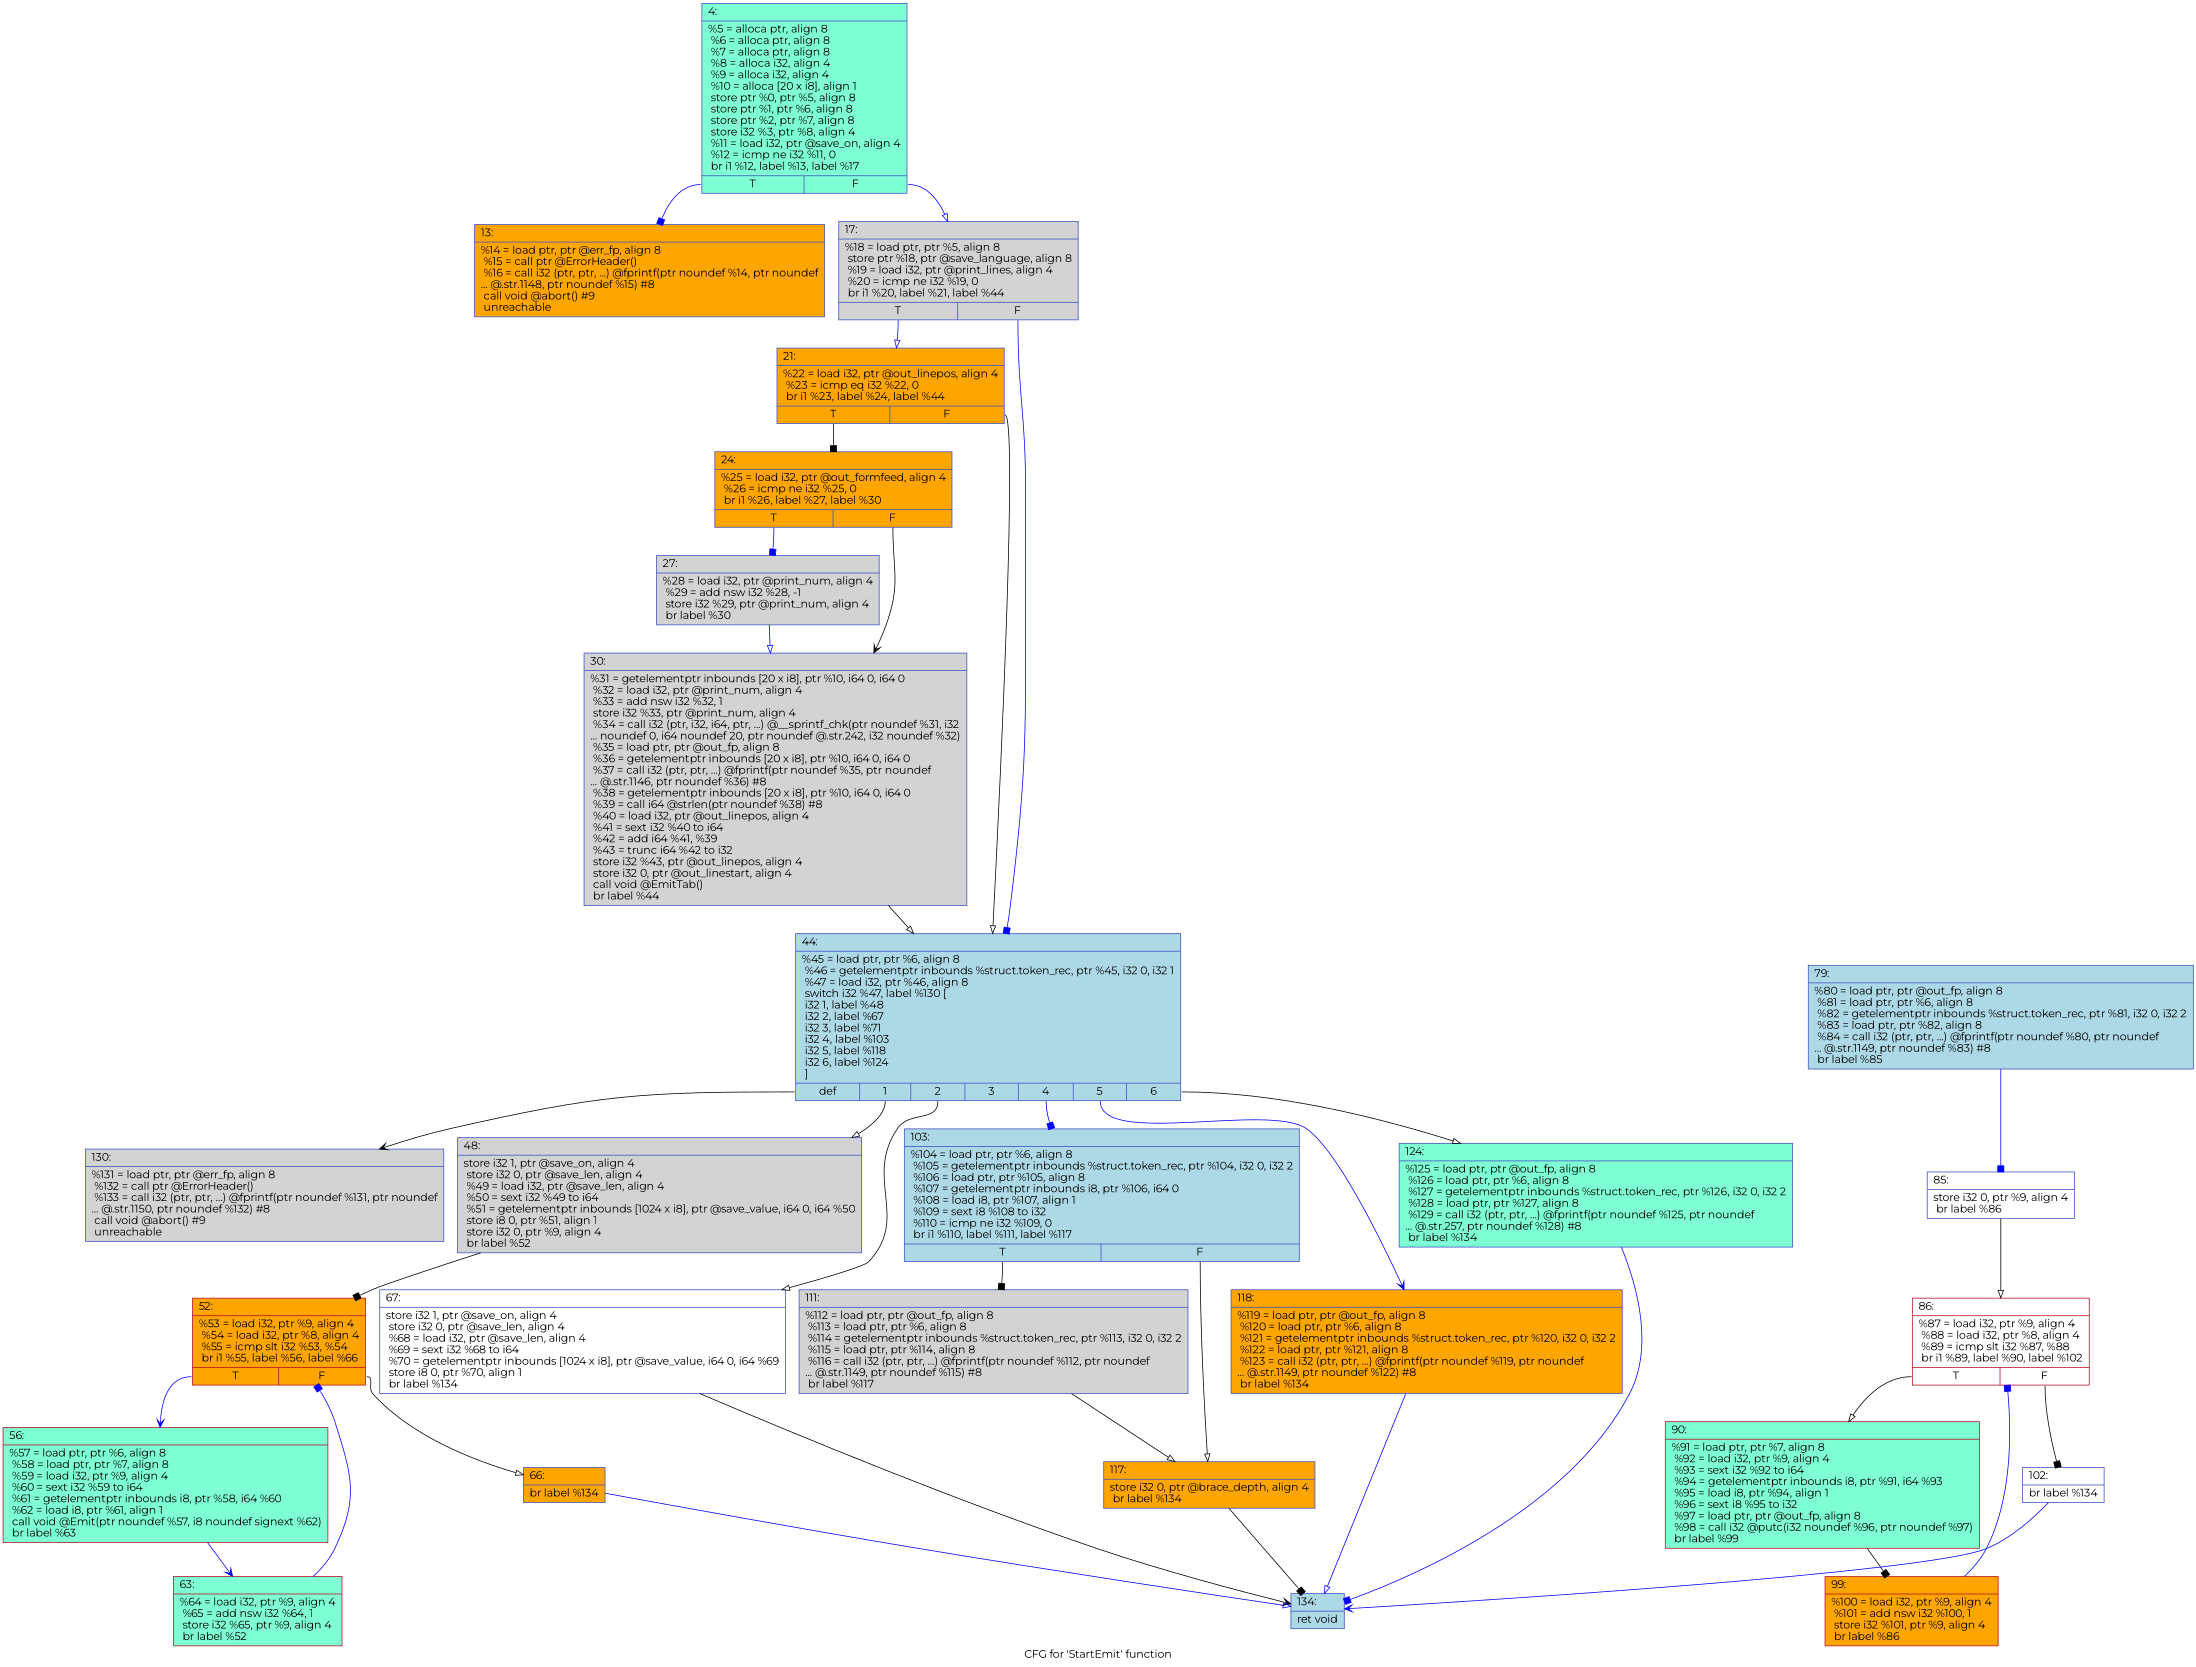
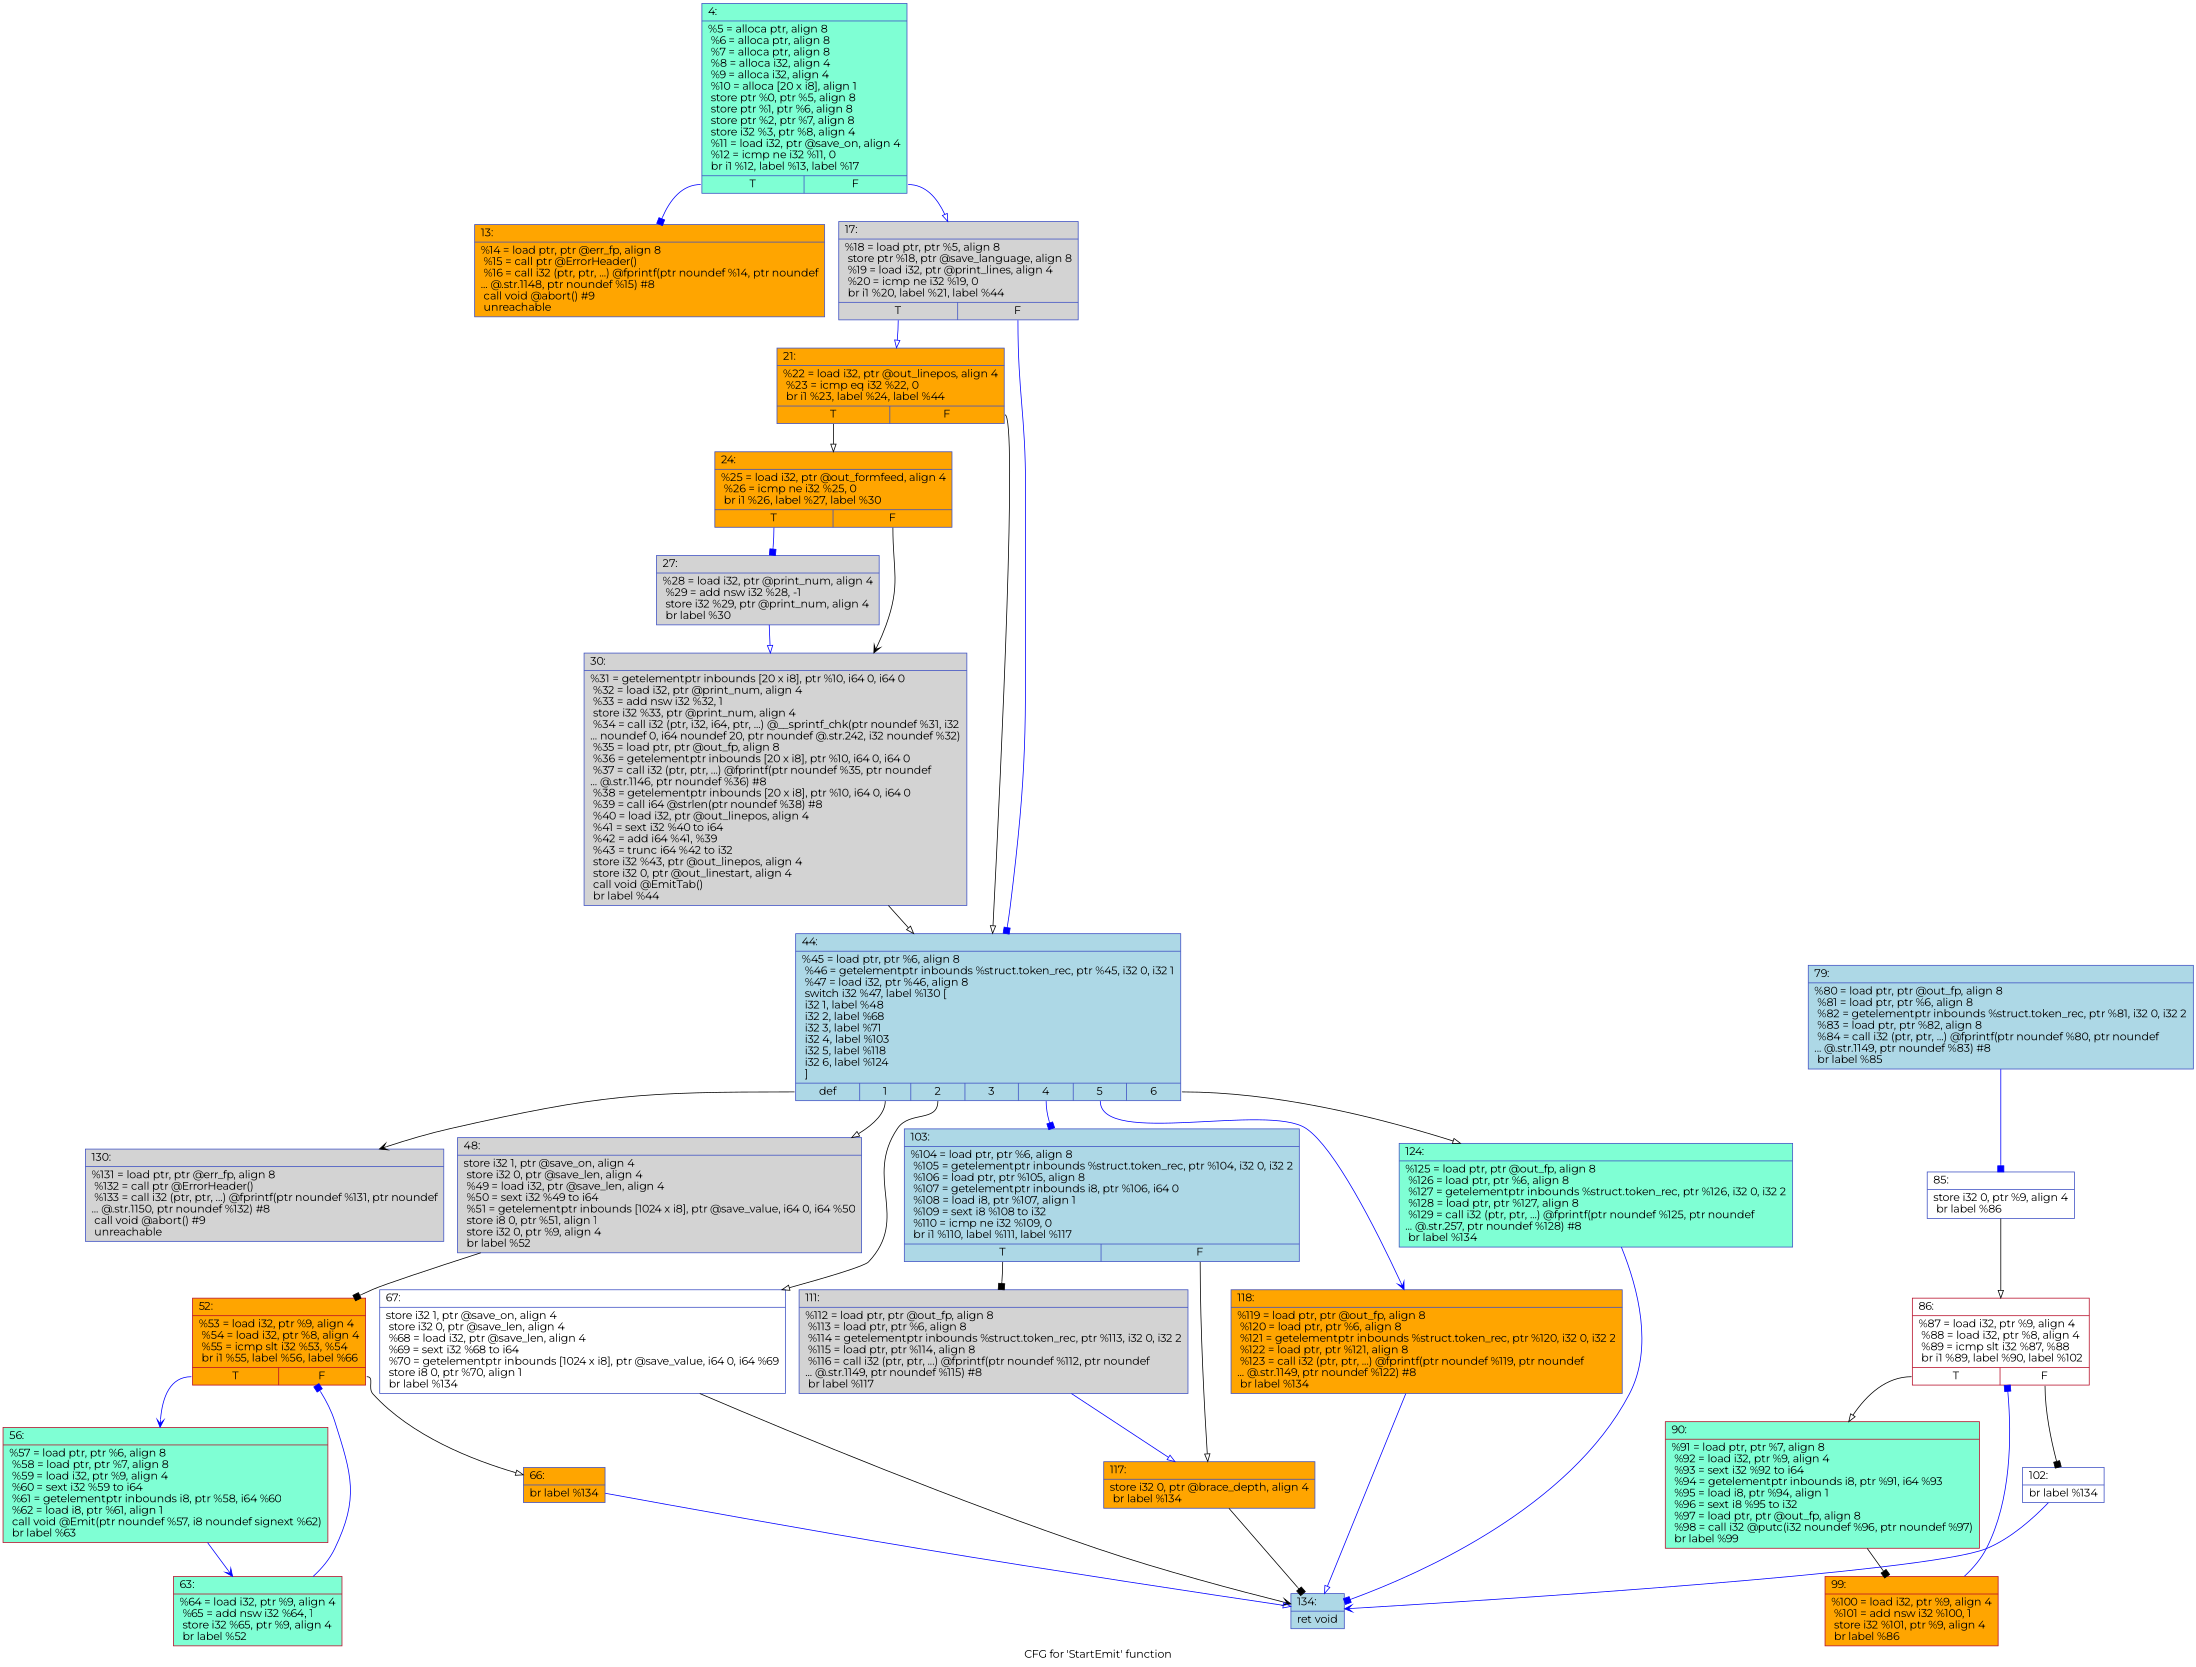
  digraph {
    fontname=Montserrat
    label="CFG for 'StartEmit' function"
    node [color="#3d50c3ff" fillcolor=orange fontname=Montserrat shape=record style=filled]
    edge [arrowhead=onormal color=blue fontname=Montserrat]
    n1 [fillcolor=aquamarine label="{4:\l|  %5 = alloca ptr, align 8\l  %6 = alloca ptr, align 8\l  %7 = alloca ptr, align 8\l  %8 = alloca i32, align 4\l  %9 = alloca i32, align 4\l  %10 = alloca [20 x i8], align 1\l  store ptr %0, ptr %5, align 8\l  store ptr %1, ptr %6, align 8\l  store ptr %2, ptr %7, align 8\l  store i32 %3, ptr %8, align 4\l  %11 = load i32, ptr @save_on, align 4\l  %12 = icmp ne i32 %11, 0\l  br i1 %12, label %13, label %17\l|{<s0>T|<s1>F}}"]
    n2 [label="{13:\l|  %14 = load ptr, ptr @err_fp, align 8\l  %15 = call ptr @ErrorHeader()\l  %16 = call i32 (ptr, ptr, ...) @fprintf(ptr noundef %14, ptr noundef\l... @.str.1148, ptr noundef %15) #8\l  call void @abort() #9\l  unreachable\l}"]
    n3 [fillcolor=lightgrey label="{17:\l|  %18 = load ptr, ptr %5, align 8\l  store ptr %18, ptr @save_language, align 8\l  %19 = load i32, ptr @print_lines, align 4\l  %20 = icmp ne i32 %19, 0\l  br i1 %20, label %21, label %44\l|{<s0>T|<s1>F}}"]
    n4 [label="{21:\l|  %22 = load i32, ptr @out_linepos, align 4\l  %23 = icmp eq i32 %22, 0\l  br i1 %23, label %24, label %44\l|{<s0>T|<s1>F}}"]
-   n5 [fillcolor=lightblue label="{44:\l|  %45 = load ptr, ptr %6, align 8\l  %46 = getelementptr inbounds %struct.token_rec, ptr %45, i32 0, i32 1\l  %47 = load i32, ptr %46, align 8\l  switch i32 %47, label %130 [\l    i32 1, label %48\l    i32 2, label %67\l    i32 3, label %71\l    i32 4, label %103\l    i32 5, label %118\l    i32 6, label %124\l  ]\l|{<s0>def|<s1>1|<s2>2|<s3>3|<s4>4|<s5>5|<s6>6}}"]
+   n5 [fillcolor=lightblue label="{44:\l|  %45 = load ptr, ptr %6, align 8\l  %46 = getelementptr inbounds %struct.token_rec, ptr %45, i32 0, i32 1\l  %47 = load i32, ptr %46, align 8\l  switch i32 %47, label %130 [\l    i32 1, label %48\l    i32 2, label %68\l    i32 3, label %71\l    i32 4, label %103\l    i32 5, label %118\l    i32 6, label %124\l  ]\l|{<s0>def|<s1>1|<s2>2|<s3>3|<s4>4|<s5>5|<s6>6}}"]
    n6 [label="{24:\l|  %25 = load i32, ptr @out_formfeed, align 4\l  %26 = icmp ne i32 %25, 0\l  br i1 %26, label %27, label %30\l|{<s0>T|<s1>F}}"]
    n7 [fillcolor=lightgrey label="{130:\l|  %131 = load ptr, ptr @err_fp, align 8\l  %132 = call ptr @ErrorHeader()\l  %133 = call i32 (ptr, ptr, ...) @fprintf(ptr noundef %131, ptr noundef\l... @.str.1150, ptr noundef %132) #8\l  call void @abort() #9\l  unreachable\l}"]
    n8 [fillcolor=lightgrey label="{48:\l|  store i32 1, ptr @save_on, align 4\l  store i32 0, ptr @save_len, align 4\l  %49 = load i32, ptr @save_len, align 4\l  %50 = sext i32 %49 to i64\l  %51 = getelementptr inbounds [1024 x i8], ptr @save_value, i64 0, i64 %50\l  store i8 0, ptr %51, align 1\l  store i32 0, ptr %9, align 4\l  br label %52\l}"]
    n9 [fillcolor=white label="{67:\l|  store i32 1, ptr @save_on, align 4\l  store i32 0, ptr @save_len, align 4\l  %68 = load i32, ptr @save_len, align 4\l  %69 = sext i32 %68 to i64\l  %70 = getelementptr inbounds [1024 x i8], ptr @save_value, i64 0, i64 %69\l  store i8 0, ptr %70, align 1\l  br label %134\l}"]
    n10 [fillcolor=lightblue label="{103:\l|  %104 = load ptr, ptr %6, align 8\l  %105 = getelementptr inbounds %struct.token_rec, ptr %104, i32 0, i32 2\l  %106 = load ptr, ptr %105, align 8\l  %107 = getelementptr inbounds i8, ptr %106, i64 0\l  %108 = load i8, ptr %107, align 1\l  %109 = sext i8 %108 to i32\l  %110 = icmp ne i32 %109, 0\l  br i1 %110, label %111, label %117\l|{<s0>T|<s1>F}}"]
    n11 [label="{118:\l|  %119 = load ptr, ptr @out_fp, align 8\l  %120 = load ptr, ptr %6, align 8\l  %121 = getelementptr inbounds %struct.token_rec, ptr %120, i32 0, i32 2\l  %122 = load ptr, ptr %121, align 8\l  %123 = call i32 (ptr, ptr, ...) @fprintf(ptr noundef %119, ptr noundef\l... @.str.1149, ptr noundef %122) #8\l  br label %134\l}"]
    n12 [fillcolor=aquamarine label="{124:\l|  %125 = load ptr, ptr @out_fp, align 8\l  %126 = load ptr, ptr %6, align 8\l  %127 = getelementptr inbounds %struct.token_rec, ptr %126, i32 0, i32 2\l  %128 = load ptr, ptr %127, align 8\l  %129 = call i32 (ptr, ptr, ...) @fprintf(ptr noundef %125, ptr noundef\l... @.str.257, ptr noundef %128) #8\l  br label %134\l}"]
    n13 [fillcolor=lightgrey label="{27:\l|  %28 = load i32, ptr @print_num, align 4\l  %29 = add nsw i32 %28, -1\l  store i32 %29, ptr @print_num, align 4\l  br label %30\l}"]
    n14 [fillcolor=lightgrey label="{30:\l|  %31 = getelementptr inbounds [20 x i8], ptr %10, i64 0, i64 0\l  %32 = load i32, ptr @print_num, align 4\l  %33 = add nsw i32 %32, 1\l  store i32 %33, ptr @print_num, align 4\l  %34 = call i32 (ptr, i32, i64, ptr, ...) @__sprintf_chk(ptr noundef %31, i32\l... noundef 0, i64 noundef 20, ptr noundef @.str.242, i32 noundef %32)\l  %35 = load ptr, ptr @out_fp, align 8\l  %36 = getelementptr inbounds [20 x i8], ptr %10, i64 0, i64 0\l  %37 = call i32 (ptr, ptr, ...) @fprintf(ptr noundef %35, ptr noundef\l... @.str.1146, ptr noundef %36) #8\l  %38 = getelementptr inbounds [20 x i8], ptr %10, i64 0, i64 0\l  %39 = call i64 @strlen(ptr noundef %38) #8\l  %40 = load i32, ptr @out_linepos, align 4\l  %41 = sext i32 %40 to i64\l  %42 = add i64 %41, %39\l  %43 = trunc i64 %42 to i32\l  store i32 %43, ptr @out_linepos, align 4\l  store i32 0, ptr @out_linestart, align 4\l  call void @EmitTab()\l  br label %44\l}"]
    n15 [color="#b70d28ff" label="{52:\l|  %53 = load i32, ptr %9, align 4\l  %54 = load i32, ptr %8, align 4\l  %55 = icmp slt i32 %53, %54\l  br i1 %55, label %56, label %66\l|{<s0>T|<s1>F}}"]
    n16 [fillcolor=lightblue label="{134:\l|  ret void\l}"]
    n17 [fillcolor=lightgrey label="{111:\l|  %112 = load ptr, ptr @out_fp, align 8\l  %113 = load ptr, ptr %6, align 8\l  %114 = getelementptr inbounds %struct.token_rec, ptr %113, i32 0, i32 2\l  %115 = load ptr, ptr %114, align 8\l  %116 = call i32 (ptr, ptr, ...) @fprintf(ptr noundef %112, ptr noundef\l... @.str.1149, ptr noundef %115) #8\l  br label %117\l}"]
    n18 [label="{117:\l|  store i32 0, ptr @brace_depth, align 4\l  br label %134\l}"]
    n19 [color="#b70d28ff" fillcolor=aquamarine label="{56:\l|  %57 = load ptr, ptr %6, align 8\l  %58 = load ptr, ptr %7, align 8\l  %59 = load i32, ptr %9, align 4\l  %60 = sext i32 %59 to i64\l  %61 = getelementptr inbounds i8, ptr %58, i64 %60\l  %62 = load i8, ptr %61, align 1\l  call void @Emit(ptr noundef %57, i8 noundef signext %62)\l  br label %63\l}"]
    n20 [label="{66:\l|  br label %134\l}"]
    n21 [fillcolor=lightblue label="{79:\l|  %80 = load ptr, ptr @out_fp, align 8\l  %81 = load ptr, ptr %6, align 8\l  %82 = getelementptr inbounds %struct.token_rec, ptr %81, i32 0, i32 2\l  %83 = load ptr, ptr %82, align 8\l  %84 = call i32 (ptr, ptr, ...) @fprintf(ptr noundef %80, ptr noundef\l... @.str.1149, ptr noundef %83) #8\l  br label %85\l}"]
    n22 [fillcolor=white label="{85:\l|  store i32 0, ptr %9, align 4\l  br label %86\l}"]
    n23 [color="#b70d28ff" fillcolor=white label="{86:\l|  %87 = load i32, ptr %9, align 4\l  %88 = load i32, ptr %8, align 4\l  %89 = icmp slt i32 %87, %88\l  br i1 %89, label %90, label %102\l|{<s0>T|<s1>F}}"]
    n24 [color="#b70d28ff" fillcolor=aquamarine label="{63:\l|  %64 = load i32, ptr %9, align 4\l  %65 = add nsw i32 %64, 1\l  store i32 %65, ptr %9, align 4\l  br label %52\l}"]
    n25 [color="#b70d28ff" fillcolor=aquamarine label="{90:\l|  %91 = load ptr, ptr %7, align 8\l  %92 = load i32, ptr %9, align 4\l  %93 = sext i32 %92 to i64\l  %94 = getelementptr inbounds i8, ptr %91, i64 %93\l  %95 = load i8, ptr %94, align 1\l  %96 = sext i8 %95 to i32\l  %97 = load ptr, ptr @out_fp, align 8\l  %98 = call i32 @putc(i32 noundef %96, ptr noundef %97)\l  br label %99\l}"]
    n26 [fillcolor=white label="{102:\l|  br label %134\l}"]
    n27 [color="#b70d28ff" label="{99:\l|  %100 = load i32, ptr %9, align 4\l  %101 = add nsw i32 %100, 1\l  store i32 %101, ptr %9, align 4\l  br label %86\l}"]
    n1 -> n2 [arrowhead=box tailport=s0]
    n1 -> n3 [tailport=s1]
    n3 -> n4 [tailport=s0]
    n3 -> n5 [arrowhead=box tailport=s1]
    n4 -> n5 [color=black tailport=s1]
-   n4 -> n6 [arrowhead=box color=black tailport=s0]
+   n4 -> n6 [color=black tailport=s0]
    n5 -> n7 [arrowhead=vee color=black tailport=s0]
    n5 -> n8 [color=black tailport=s1]
    n5 -> n9 [color=black tailport=s2]
    n5 -> n10 [arrowhead=box tailport=s4]
    n5 -> n11 [arrowhead=vee tailport=s5]
    n5 -> n12 [color=black tailport=s6]
    n6 -> n13 [arrowhead=box tailport=s0]
    n6 -> n14 [arrowhead=vee color=black tailport=s1]
    n8 -> n15 [arrowhead=box color=black]
    n9 -> n16 [arrowhead=vee color=black]
    n10 -> n17 [arrowhead=box color=black tailport=s0]
    n10 -> n18 [color=black tailport=s1]
    n11 -> n16
    n12 -> n16 [arrowhead=box]
    n13 -> n14
    n14 -> n5 [color=black]
    n15 -> n19 [arrowhead=vee tailport=s0]
    n15 -> n20 [color=black tailport=s1]
-   n17 -> n18 [color=black]
+   n17 -> n18
    n18 -> n16 [arrowhead=box color=black]
    n19 -> n24 [arrowhead=vee]
    n20 -> n16
    n21 -> n22 [arrowhead=box]
    n22 -> n23 [color=black]
    n23 -> n25 [color=black tailport=s0]
    n23 -> n26 [arrowhead=box color=black tailport=s1]
    n24 -> n15 [arrowhead=box]
    n25 -> n27 [arrowhead=box color=black]
    n26 -> n16 [arrowhead=vee]
    n27 -> n23 [arrowhead=box]
  }
